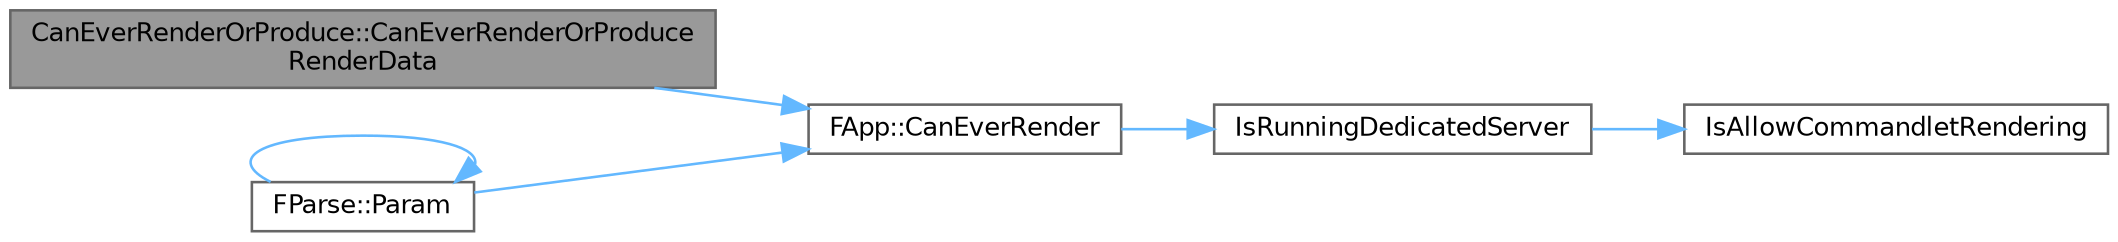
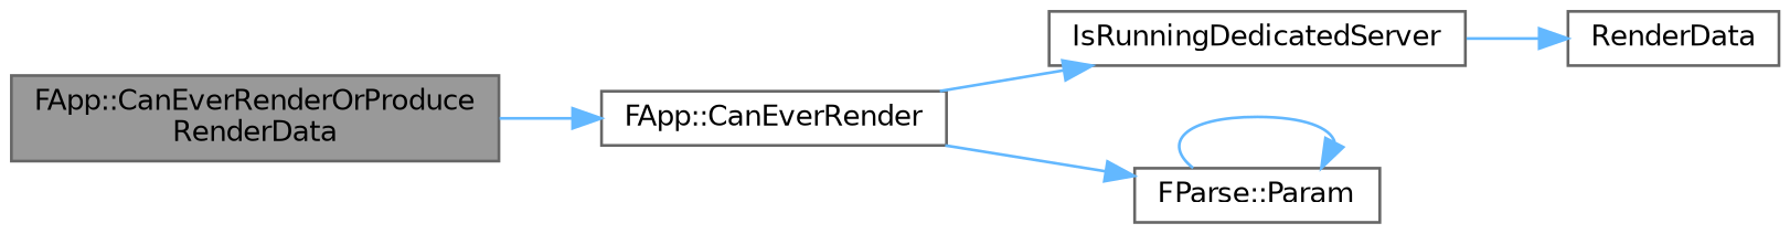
  digraph {
    fontname="DejaVu Sans"
    rankdir=LR
    node [color=grey40 fillcolor=white fontname="DejaVu Sans" fontsize=10 shape=box style=filled]
    edge [color=steelblue1 fontname="DejaVu Sans" fontsize=10 labelfontname=Helvetica labelfontsize=10 style=solid]
-   n1 [color=gray40 fillcolor=grey60 fontcolor=black height=0.2 label="CanEverRenderOrProduce::CanEverRenderOrProduce\lRenderData" width=0.4]
+   n1 [color=gray40 fillcolor=grey60 fontcolor=black height=0.2 label="FApp::CanEverRenderOrProduce\lRenderData" width=0.4]
    n2 [height=0.2 label="FApp::CanEverRender" width=0.4]
    n3 [height=0.2 label=IsRunningDedicatedServer width=0.4]
    n4 [height=0.2 label="FParse::Param" width=0.4]
-   n5 [height=0.2 label=IsAllowCommandletRendering width=0.4]
+   n5 [height=0.2 label=RenderData width=0.4]
    n1 -> n2
    n2 -> n3
-   n4 -> n2
+   n2 -> n4
    n3 -> n5
    n4 -> n4
  }
